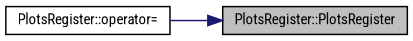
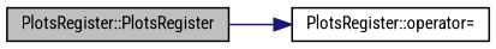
  digraph {
    rankdir=LR
    fontname="Roboto Condensed"
    node [color=black fontname="Roboto Condensed" fontsize=10 shape=record style=filled]
    n1 [fillcolor=grey75 fontcolor=black height=0.2 label="PlotsRegister::PlotsRegister" width=0.4]
    n2 [fillcolor=white height=0.2 label="PlotsRegister::operator=" width=0.4]
-   n2 -> n1 [color=midnightblue fontname="Roboto Condensed" fontsize=10 labelfontname=Helvetica labelfontsize=10 style=solid]
+   n1 -> n2 [color=midnightblue fontname="Roboto Condensed" fontsize=10 labelfontname=Helvetica labelfontsize=10 style=solid]
  }
